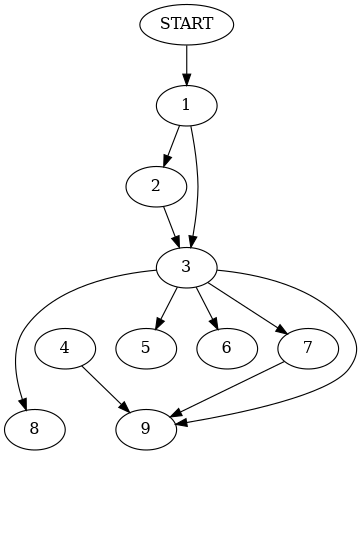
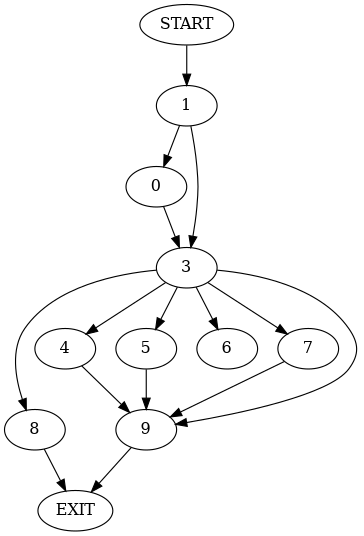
  digraph {
    n1 [label=START]
    1
-   2
+   2 [label=0]
    3
+   n5 [label=EXIT]
    8
    4
    5
    6
    7
    9
    n1 -> 1
    1 -> 2
    1 -> 3
    2 -> 3
    3 -> 8
+   3 -> 4
    3 -> 5
    3 -> 6
    3 -> 7
    3 -> 9
+   8 -> n5
    4 -> 9
+   5 -> 9
    7 -> 9
+   9 -> n5
  }
